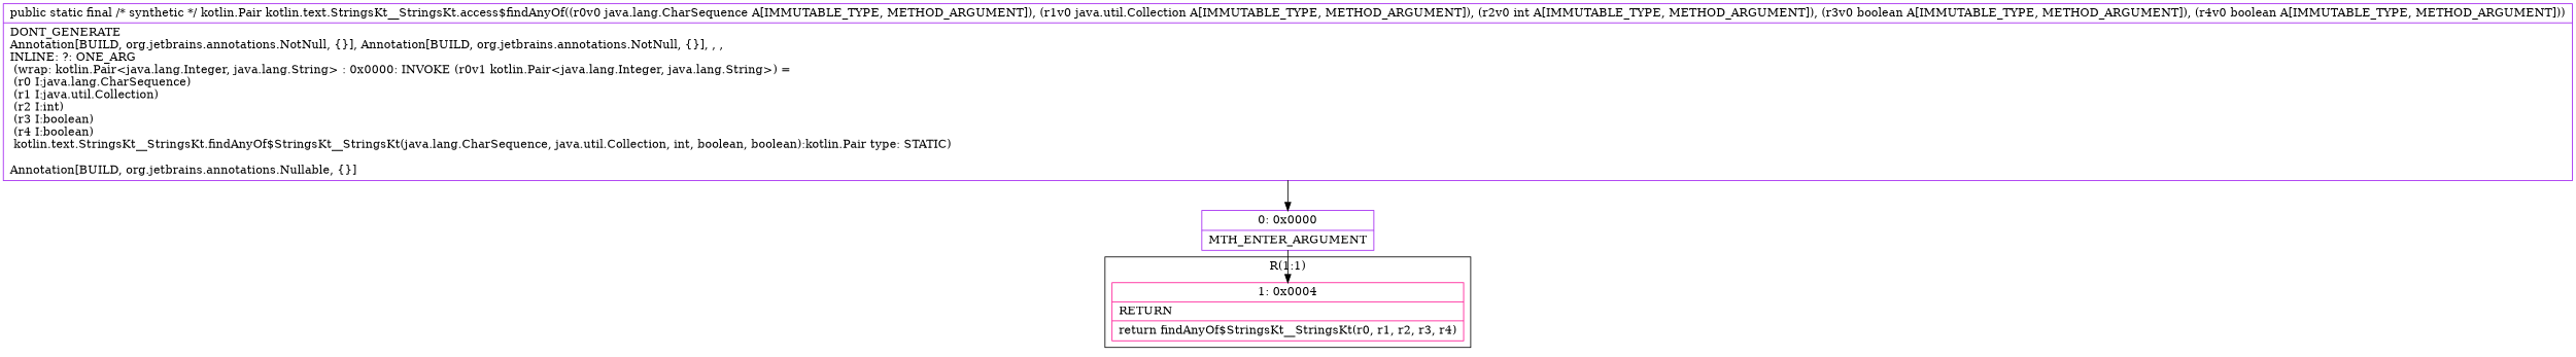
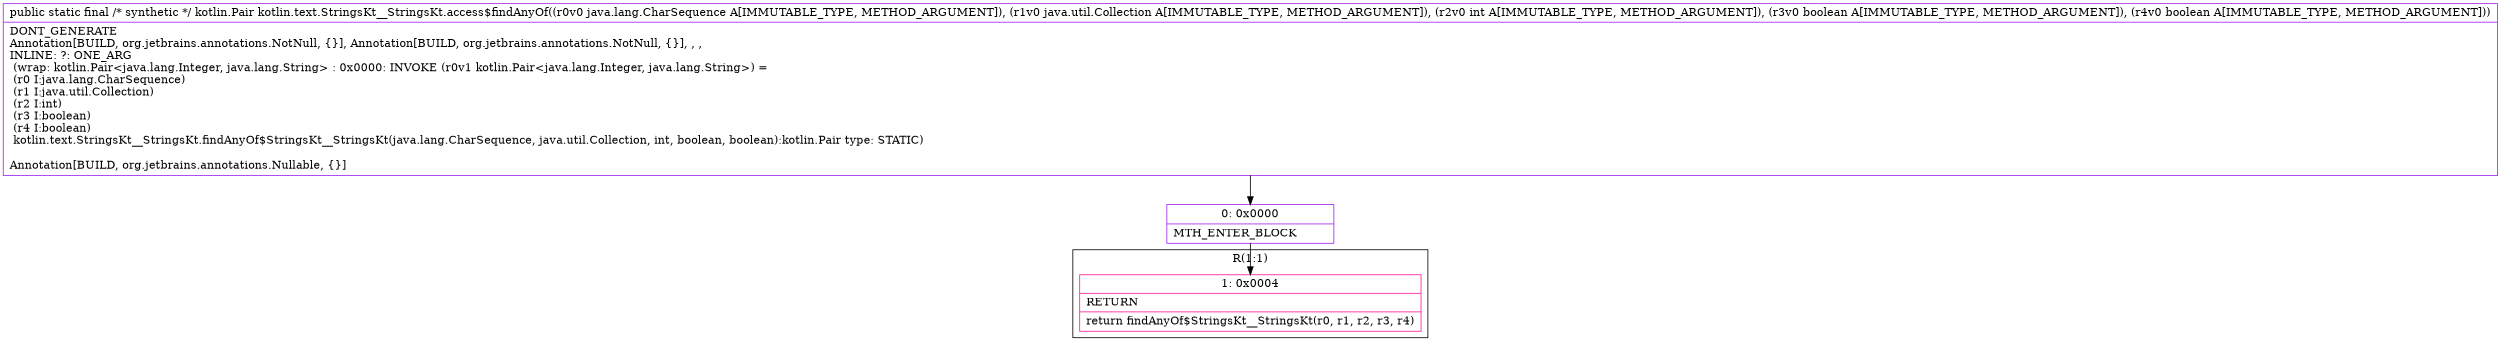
  digraph {
    node [color=purple shape=record]
    edge [style=solid]
    n1 [color=deeppink label="{1\:\ 0x0004|RETURN\l|return findAnyOf$StringsKt__StringsKt(r0, r1, r2, r3, r4)\l}"]
-   n2 [label="{0\:\ 0x0000|MTH_ENTER_ARGUMENT\l}"]
+   n2 [label="{0\:\ 0x0000|MTH_ENTER_BLOCK\l}"]
    n3 [label="{public static final \/* synthetic *\/ kotlin.Pair kotlin.text.StringsKt__StringsKt.access$findAnyOf((r0v0 java.lang.CharSequence A[IMMUTABLE_TYPE, METHOD_ARGUMENT]), (r1v0 java.util.Collection A[IMMUTABLE_TYPE, METHOD_ARGUMENT]), (r2v0 int A[IMMUTABLE_TYPE, METHOD_ARGUMENT]), (r3v0 boolean A[IMMUTABLE_TYPE, METHOD_ARGUMENT]), (r4v0 boolean A[IMMUTABLE_TYPE, METHOD_ARGUMENT]))  | DONT_GENERATE\lAnnotation[BUILD, org.jetbrains.annotations.NotNull, \{\}], Annotation[BUILD, org.jetbrains.annotations.NotNull, \{\}], , , \lINLINE: ?: ONE_ARG  \l  (wrap: kotlin.Pair\<java.lang.Integer, java.lang.String\> : 0x0000: INVOKE  (r0v1 kotlin.Pair\<java.lang.Integer, java.lang.String\>) = \l  (r0 I:java.lang.CharSequence)\l  (r1 I:java.util.Collection)\l  (r2 I:int)\l  (r3 I:boolean)\l  (r4 I:boolean)\l kotlin.text.StringsKt__StringsKt.findAnyOf$StringsKt__StringsKt(java.lang.CharSequence, java.util.Collection, int, boolean, boolean):kotlin.Pair type: STATIC)\l\lAnnotation[BUILD, org.jetbrains.annotations.Nullable, \{\}]\l}"]
    subgraph cluster_1 {
      label="R(1:1)"
      n1
    }
    n2 -> n1
    n3 -> n2
  }
